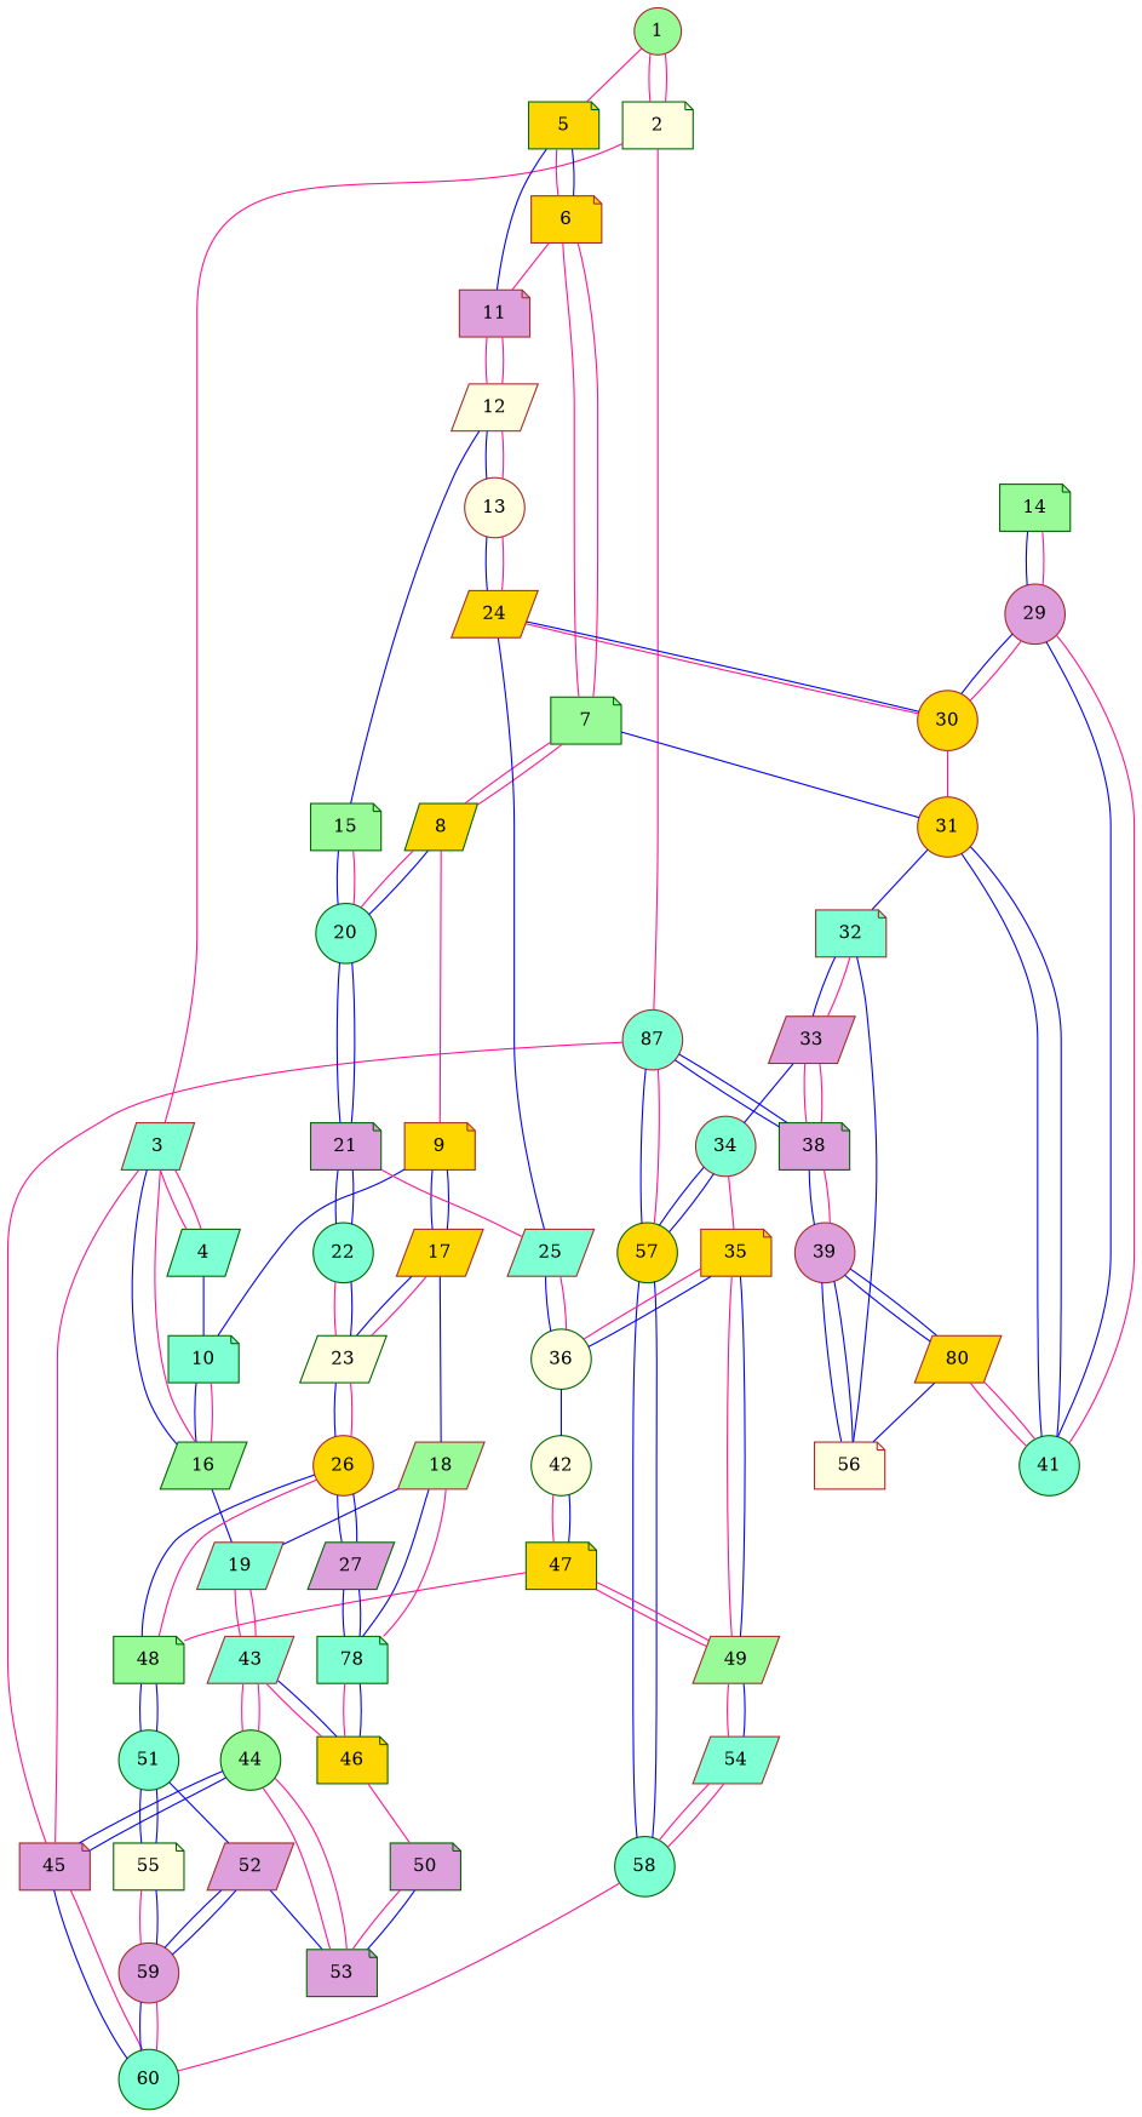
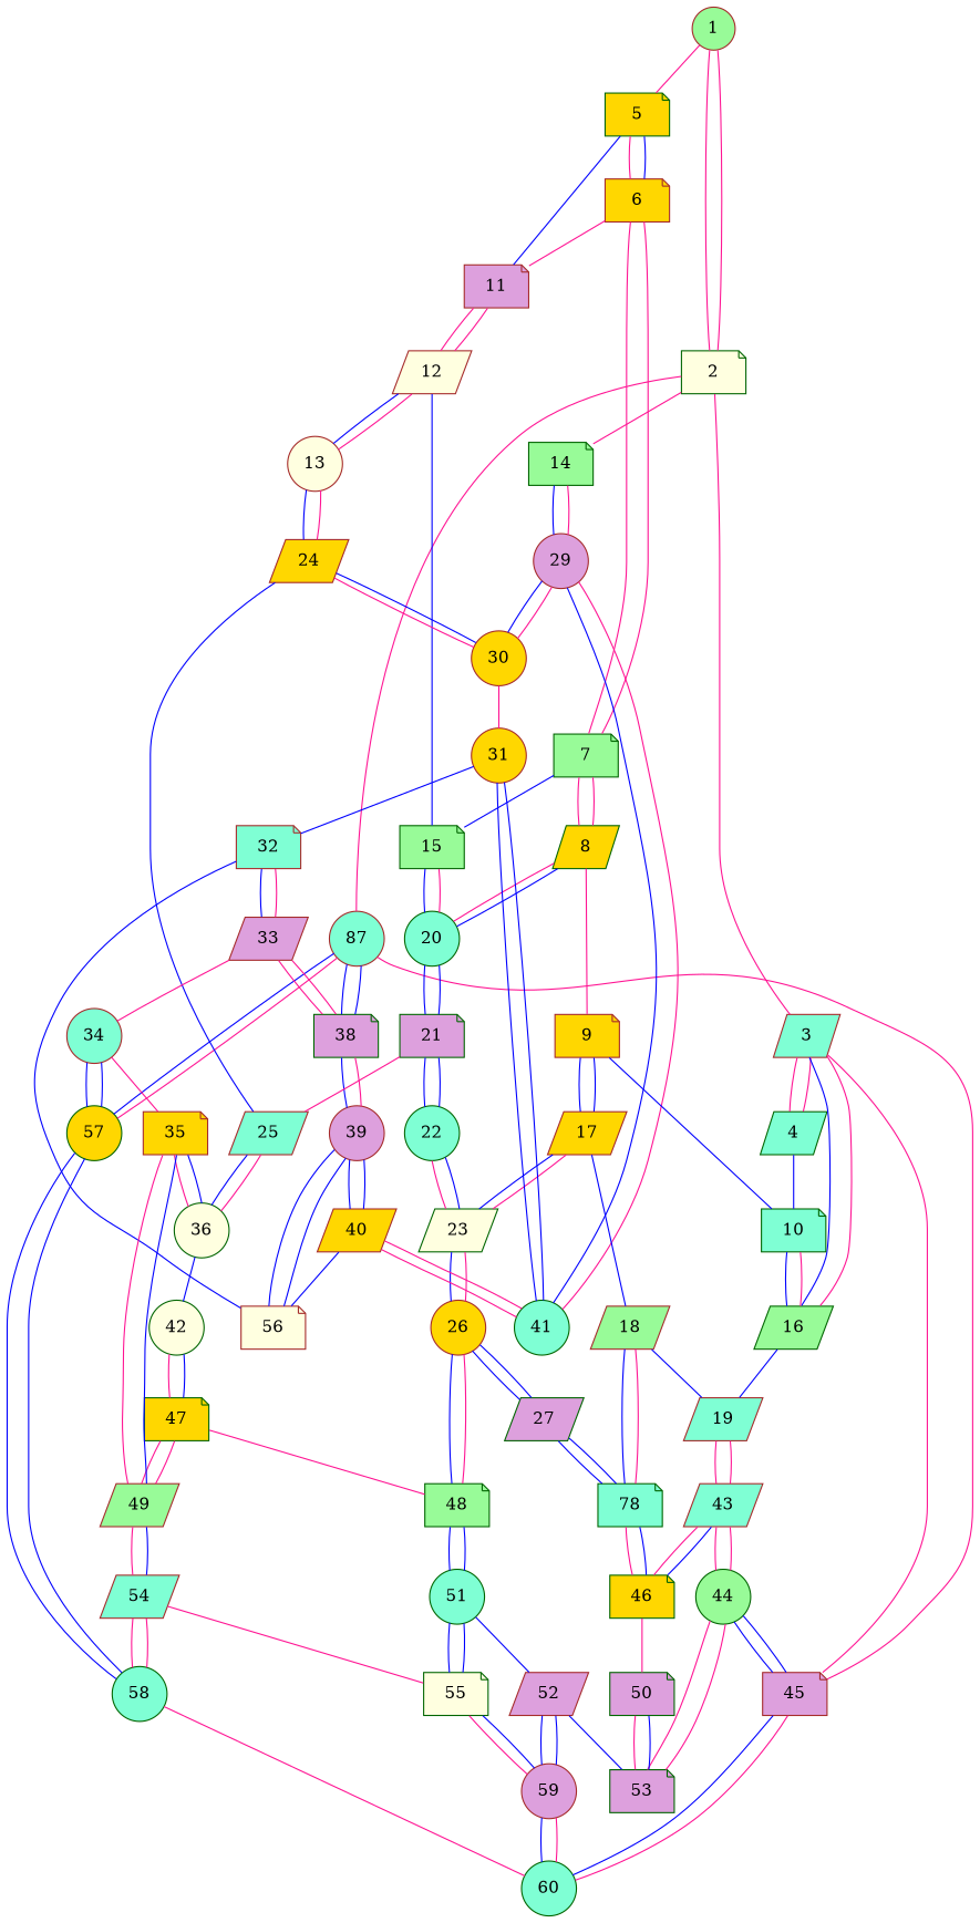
  graph {
    node [color=brown fillcolor=aquamarine shape=note style=filled]
    edge [color=blue]
    1 [fillcolor=palegreen shape=circle]
    2 [color=darkgreen fillcolor=lightyellow]
    5 [color=darkgreen fillcolor=gold]
    3 [shape=parallelogram]
    14 [color=darkgreen fillcolor=palegreen]
    n6 [label=87 shape=circle]
    6 [fillcolor=gold]
    11 [fillcolor=plum]
    4 [color=darkgreen shape=parallelogram]
    16 [color=darkgreen fillcolor=palegreen shape=parallelogram]
    45 [fillcolor=plum]
    29 [fillcolor=plum shape=circle]
    38 [color=darkgreen fillcolor=plum]
    57 [color=darkgreen fillcolor=gold shape=circle]
    10 [color=darkgreen]
    19 [shape=parallelogram]
    60 [color=darkgreen shape=circle]
    7 [color=darkgreen fillcolor=palegreen]
    12 [fillcolor=lightyellow shape=parallelogram]
    8 [color=darkgreen fillcolor=gold shape=parallelogram]
    15 [color=darkgreen fillcolor=palegreen]
    9 [fillcolor=gold]
    20 [color=darkgreen shape=circle]
    17 [fillcolor=gold shape=parallelogram]
    21 [color=darkgreen fillcolor=plum]
    18 [fillcolor=palegreen shape=parallelogram]
    23 [color=darkgreen fillcolor=lightyellow shape=parallelogram]
    13 [fillcolor=lightyellow shape=circle]
    24 [fillcolor=gold shape=parallelogram]
    25 [shape=parallelogram]
    30 [fillcolor=gold shape=circle]
    41 [color=darkgreen shape=circle]
    43 [shape=parallelogram]
    n34 [color=darkgreen label=78]
    26 [fillcolor=gold shape=circle]
    46 [color=darkgreen fillcolor=gold]
    44 [color=darkgreen fillcolor=palegreen shape=circle]
    22 [color=darkgreen shape=circle]
    36 [color=darkgreen fillcolor=lightyellow shape=circle]
    42 [color=darkgreen fillcolor=lightyellow shape=circle]
    47 [color=darkgreen fillcolor=gold]
    27 [color=darkgreen fillcolor=plum shape=parallelogram]
    48 [color=darkgreen fillcolor=palegreen]
    31 [fillcolor=gold shape=circle]
    51 [color=darkgreen shape=circle]
    50 [color=darkgreen fillcolor=plum]
    32
    33 [fillcolor=plum shape=parallelogram]
    56 [fillcolor=lightyellow]
    34 [shape=circle]
    35 [fillcolor=gold]
    39 [fillcolor=plum shape=circle]
    49 [fillcolor=palegreen shape=parallelogram]
    58 [color=darkgreen shape=circle]
    54 [shape=parallelogram]
-   40 [fillcolor=gold shape=parallelogram label=80]
+   40 [fillcolor=gold shape=parallelogram]
    53 [color=darkgreen fillcolor=plum]
    52 [fillcolor=plum shape=parallelogram]
    55 [color=darkgreen fillcolor=lightyellow]
    59 [fillcolor=plum shape=circle]
    1 -- 2 [color=deeppink]
    1 -- 2 [color=deeppink]
    1 -- 5 [color=deeppink]
    2 -- 3 [color=deeppink]
+   2 -- 14 [color=deeppink]
    2 -- n6 [color=deeppink]
    5 -- 6 [color=deeppink]
    5 -- 6
    5 -- 11
    3 -- 4 [color=deeppink]
    3 -- 4 [color=deeppink]
    3 -- 16
    3 -- 16 [color=deeppink]
    3 -- 45 [color=deeppink]
    14 -- 29
    14 -- 29 [color=deeppink]
    n6 -- 45 [color=deeppink]
    n6 -- 38
    n6 -- 38
    n6 -- 57
    n6 -- 57 [color=deeppink]
    6 -- 11 [color=deeppink]
    6 -- 7 [color=deeppink]
    6 -- 7 [color=deeppink]
    11 -- 12 [color=deeppink]
    11 -- 12 [color=deeppink]
    4 -- 10
    16 -- 19
    45 -- 60
    45 -- 60 [color=deeppink]
    29 -- 30
    29 -- 30 [color=deeppink]
    29 -- 41
    29 -- 41 [color=deeppink]
    38 -- 39
    38 -- 39 [color=deeppink]
    57 -- 58
    57 -- 58
    10 -- 16
    10 -- 16 [color=deeppink]
    19 -- 43 [color=deeppink]
    19 -- 43 [color=deeppink]
    7 -- 8 [color=deeppink]
    7 -- 8 [color=deeppink]
-   7 -- 31
+   7 -- 15
    12 -- 15
    12 -- 13
    12 -- 13 [color=deeppink]
    8 -- 9 [color=deeppink]
    8 -- 20 [color=deeppink]
    8 -- 20
    15 -- 20
    15 -- 20 [color=deeppink]
    9 -- 10
    9 -- 17
    9 -- 17
    20 -- 21
    20 -- 21
    17 -- 18
    17 -- 23
    17 -- 23 [color=deeppink]
    21 -- 25 [color=deeppink]
    21 -- 22
    21 -- 22
    18 -- 19
    18 -- n34
    18 -- n34 [color=deeppink]
    23 -- 26
    23 -- 26 [color=deeppink]
    13 -- 24
    13 -- 24 [color=deeppink]
    24 -- 25
    24 -- 30 [color=deeppink]
    24 -- 30
    25 -- 36
    25 -- 36 [color=deeppink]
    30 -- 31 [color=deeppink]
    43 -- 46 [color=deeppink]
    43 -- 46
    43 -- 44 [color=deeppink]
    43 -- 44 [color=deeppink]
    n34 -- 46 [color=deeppink]
    n34 -- 46
    26 -- 27
    26 -- 27
    26 -- 48
    26 -- 48 [color=deeppink]
    46 -- 50 [color=deeppink]
    44 -- 45
    44 -- 45
    44 -- 53 [color=deeppink]
    44 -- 53 [color=deeppink]
    22 -- 23 [color=deeppink]
    22 -- 23
    36 -- 42
    42 -- 47 [color=deeppink]
    42 -- 47
    47 -- 48 [color=deeppink]
    47 -- 49 [color=deeppink]
    47 -- 49 [color=deeppink]
    27 -- n34
    27 -- n34
    48 -- 51
    48 -- 51
    31 -- 41
    31 -- 41
    31 -- 32
    51 -- 52
    51 -- 55
    51 -- 55
    50 -- 53 [color=deeppink]
    50 -- 53
    32 -- 33
    32 -- 33 [color=deeppink]
    32 -- 56
    33 -- 38 [color=deeppink]
    33 -- 38 [color=deeppink]
-   33 -- 34
+   33 -- 34 [color=deeppink]
    34 -- 57
    34 -- 57
    34 -- 35 [color=deeppink]
    35 -- 36 [color=deeppink]
    35 -- 36
    35 -- 49 [color=deeppink]
    35 -- 49
    39 -- 56
    39 -- 56
    39 -- 40
    39 -- 40
    49 -- 54 [color=deeppink]
    49 -- 54
    58 -- 60 [color=deeppink]
    54 -- 58 [color=deeppink]
    54 -- 58 [color=deeppink]
+   54 -- 55 [color=deeppink]
    40 -- 41 [color=deeppink]
    40 -- 41 [color=deeppink]
    40 -- 56
    52 -- 53
    52 -- 59
    52 -- 59
    55 -- 59 [color=deeppink]
    55 -- 59
    59 -- 60
    59 -- 60 [color=deeppink]
  }
